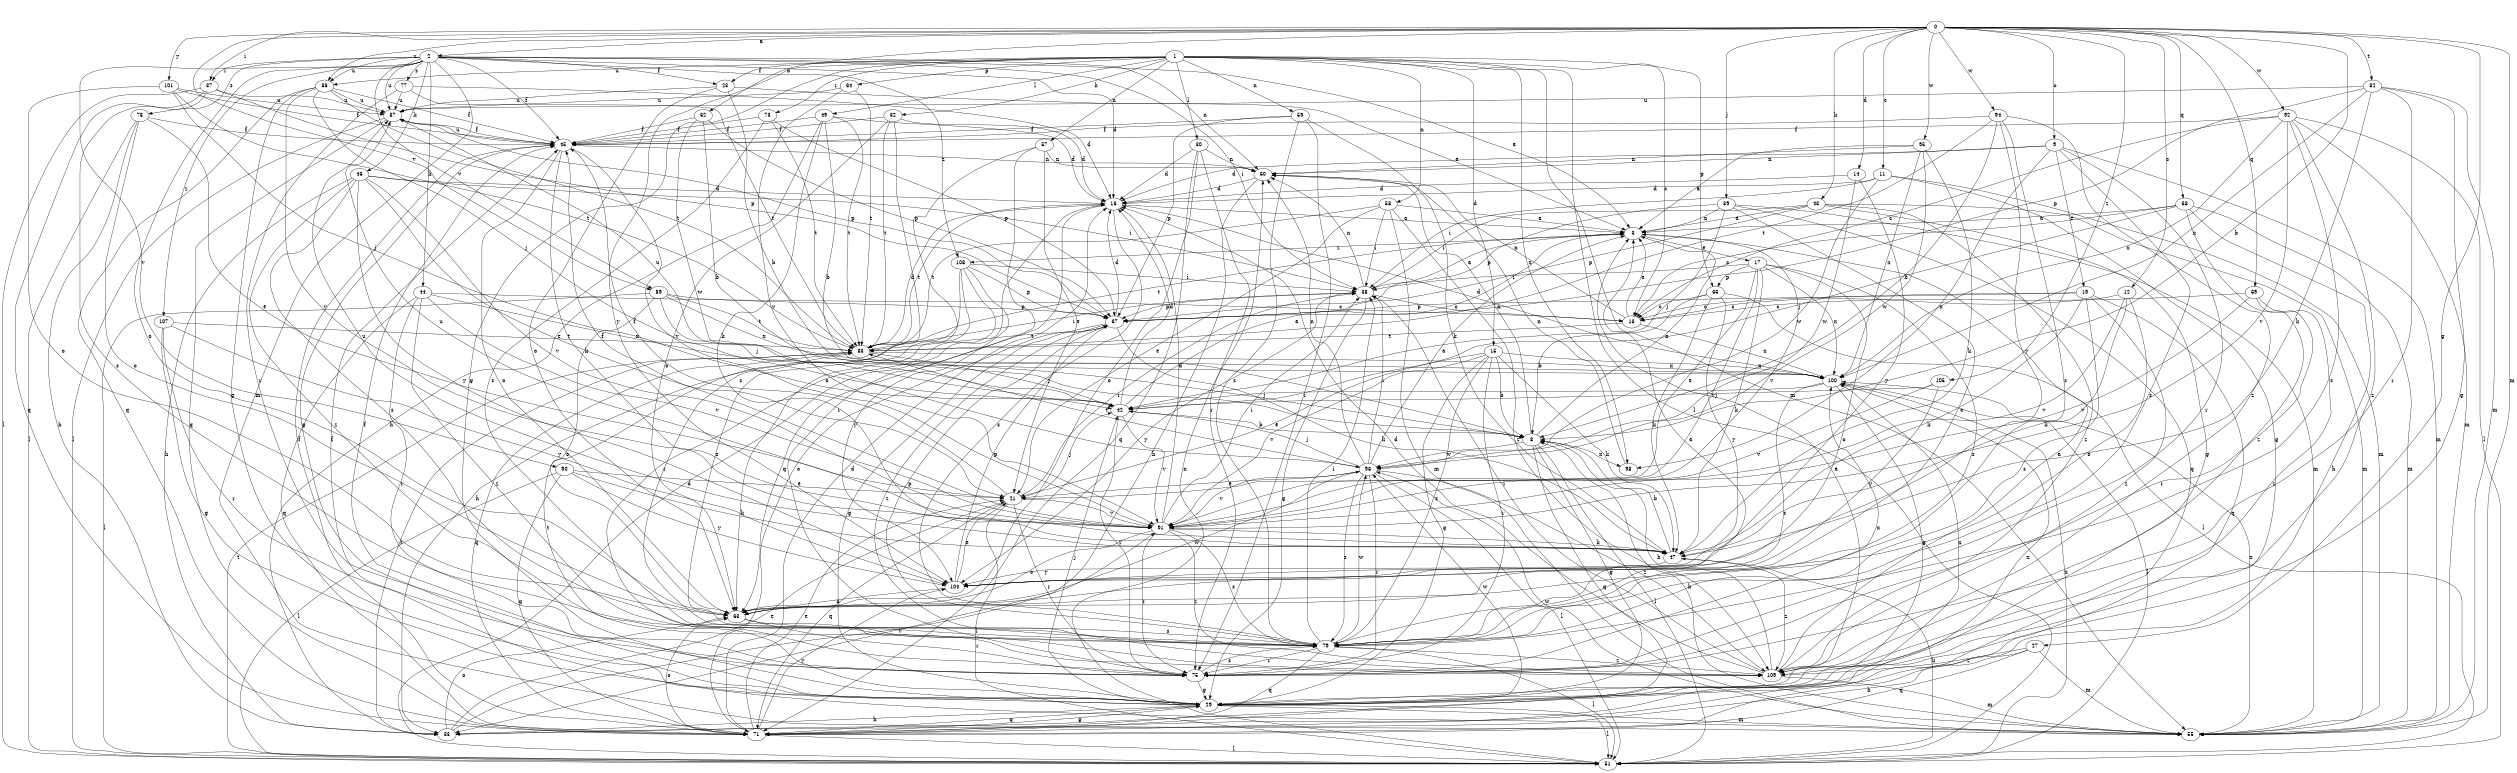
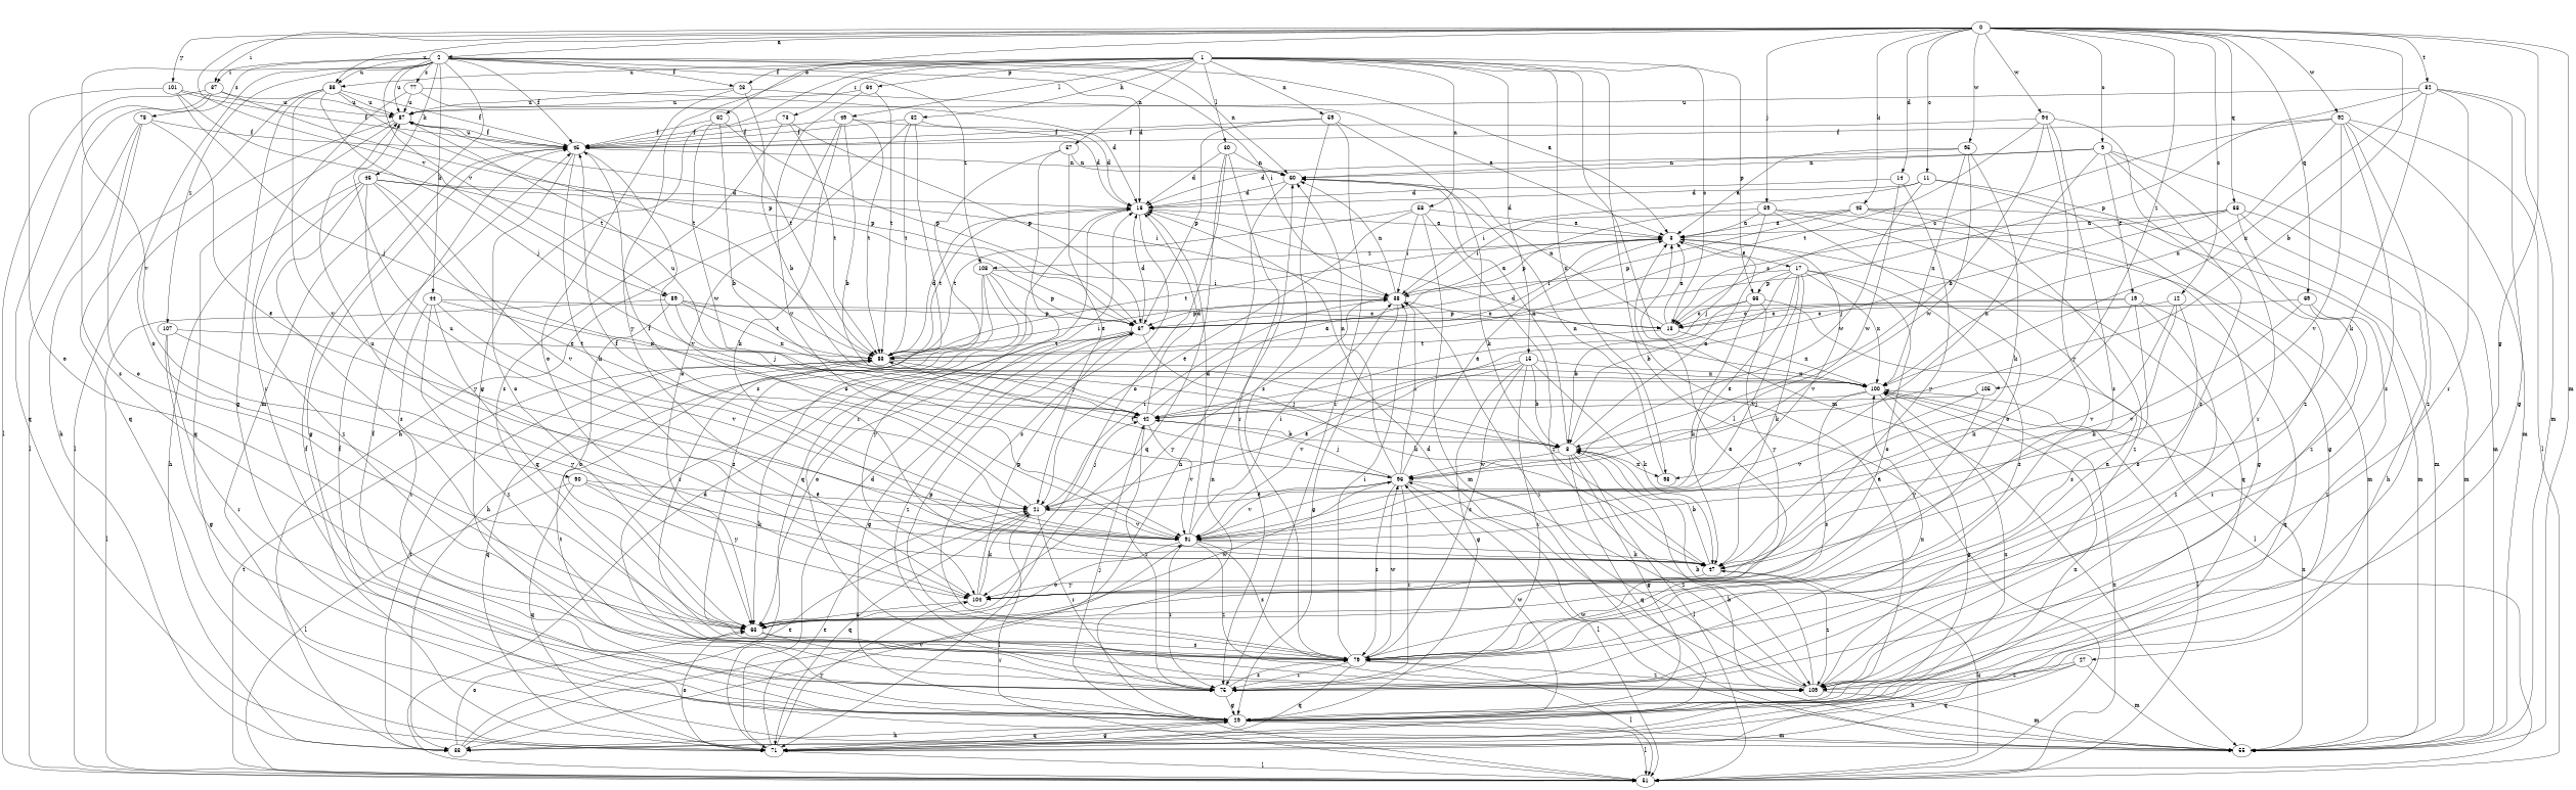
  strict digraph {
    0
    2
    8
    9
    11
    12
    14
    27
    37
    39
    43
    55
    62
    68
    69
    82
    86
    89
    92
    94
    95
    101
    105
    23
    3
    16
    n27 [label=45]
    38
    44
    46
    60
    63
    77
    78
    87
    90
    107
    108
    29
    51
    n41 [label=98]
    71
    96
    19
    75
    79
    13
    91
    47
    104
    109
    33
    67
    42
    100
    83
    1
    15
    32
    49
    n61 [label=30]
    57
    58
    59
    64
    66
    73
    21
    17
    0 -> 2 [label=a]
    0 -> 8 [label=b]
    0 -> 9 [label=c]
    0 -> 11 [label=c]
    0 -> 12 [label=c]
    0 -> 14 [label=d]
    0 -> 27 [label=g]
    0 -> 37 [label=i]
    0 -> 39 [label=j]
    0 -> 43 [label=k]
    0 -> 55 [label=m]
    0 -> 62 [label=o]
    0 -> 68 [label=q]
    0 -> 69 [label=q]
    0 -> 82 [label=t]
    0 -> 86 [label=u]
    0 -> 89 [label=v]
    0 -> 92 [label=w]
    0 -> 94 [label=w]
    0 -> 95 [label=w]
    0 -> 101 [label=y]
    0 -> 105 [label=z]
    2 -> 37 [label=i]
    2 -> 55 [label=m]
    2 -> 86 [label=u]
    2 -> 89 [label=v]
    2 -> 23 [label=f]
    2 -> 3 [label=a]
    2 -> 16 [label=d]
    2 -> n27 [label=f]
    2 -> 38 [label=i]
    2 -> 44 [label=k]
    2 -> 46 [label=k]
    2 -> 60 [label=n]
    2 -> 63 [label=o]
    2 -> 77 [label=s]
    2 -> 78 [label=s]
    2 -> 87 [label=u]
    2 -> 90 [label=v]
    2 -> 107 [label=z]
    2 -> 108 [label=z]
    8 -> 3 [label=a]
    8 -> 60 [label=n]
    8 -> 29 [label=g]
    8 -> 51 [label=l]
    8 -> n41 [label=x]
    8 -> 71 [label=q]
    8 -> 96 [label=w]
    9 -> 55 [label=m]
    9 -> 16 [label=d]
    9 -> 60 [label=n]
    9 -> n41 [label=x]
    9 -> 19 [label=e]
    9 -> 75 [label=r]
    9 -> 79 [label=s]
    11 -> 55 [label=m]
    11 -> 16 [label=d]
    11 -> 38 [label=i]
    11 -> 29 [label=g]
    11 -> 96 [label=w]
    12 -> 63 [label=o]
    12 -> 13 [label=c]
    12 -> 91 [label=v]
    12 -> 47 [label=k]
    14 -> 16 [label=d]
    14 -> 96 [label=w]
    14 -> 104 [label=y]
    27 -> 55 [label=m]
    27 -> 71 [label=q]
    27 -> 109 [label=z]
    27 -> 33 [label=h]
    37 -> 87 [label=u]
    37 -> 51 [label=l]
    37 -> 71 [label=q]
    37 -> 79 [label=s]
    37 -> 67 [label=p]
    39 -> 55 [label=m]
    39 -> 3 [label=a]
    39 -> 63 [label=o]
    39 -> 71 [label=q]
    39 -> 67 [label=p]
    39 -> 42 [label=j]
    43 -> 55 [label=m]
    43 -> 3 [label=a]
    43 -> 38 [label=i]
    43 -> 29 [label=g]
    43 -> 109 [label=z]
    43 -> 67 [label=p]
    55 -> 8 [label=b]
    55 -> n27 [label=f]
    55 -> 96 [label=w]
    55 -> 100 [label=x]
    62 -> 8 [label=b]
    62 -> n27 [label=f]
    62 -> 96 [label=w]
    62 -> 67 [label=p]
    68 -> 55 [label=m]
    68 -> 3 [label=a]
    68 -> 13 [label=c]
    68 -> 109 [label=z]
    68 -> 33 [label=h]
    68 -> 42 [label=j]
    69 -> 75 [label=r]
    69 -> 13 [label=c]
    69 -> 91 [label=v]
    69 -> 109 [label=z]
    82 -> 55 [label=m]
    82 -> 87 [label=u]
    82 -> 29 [label=g]
    82 -> 75 [label=r]
    82 -> 47 [label=k]
    82 -> 67 [label=p]
    82 -> 100 [label=x]
    86 -> n27 [label=f]
    86 -> 87 [label=u]
    86 -> 29 [label=g]
    86 -> 71 [label=q]
    86 -> 91 [label=v]
    86 -> 42 [label=j]
    86 -> 83 [label=t]
    89 -> 63 [label=o]
    89 -> 51 [label=l]
    89 -> 67 [label=p]
    89 -> 42 [label=j]
    89 -> 100 [label=x]
    89 -> 83 [label=t]
    92 -> 55 [label=m]
    92 -> n27 [label=f]
    92 -> 51 [label=l]
    92 -> 79 [label=s]
    92 -> 13 [label=c]
    92 -> 91 [label=v]
    92 -> 109 [label=z]
    92 -> 100 [label=x]
    94 -> 8 [label=b]
    94 -> n27 [label=f]
    94 -> 79 [label=s]
    94 -> 104 [label=y]
    94 -> 109 [label=z]
    94 -> 83 [label=t]
    95 -> 3 [label=a]
    95 -> 60 [label=n]
    95 -> 96 [label=w]
    95 -> 47 [label=k]
    95 -> 100 [label=x]
    101 -> n27 [label=f]
    101 -> 63 [label=o]
    101 -> 87 [label=u]
    101 -> 42 [label=j]
    101 -> 83 [label=t]
    105 -> 91 [label=v]
    105 -> 104 [label=y]
    105 -> 42 [label=j]
    23 -> 8 [label=b]
    23 -> 3 [label=a]
    23 -> 63 [label=o]
    23 -> 87 [label=u]
    3 -> 108 [label=z]
    3 -> 91 [label=v]
    3 -> 83 [label=t]
    3 -> 17 [label=e]
    16 -> 3 [label=a]
    16 -> 71 [label=q]
    16 -> 79 [label=s]
    16 -> 83 [label=t]
    n27 -> 60 [label=n]
    n27 -> 63 [label=o]
    n27 -> 87 [label=u]
    n27 -> 29 [label=g]
    n27 -> 91 [label=v]
    n27 -> 47 [label=k]
    38 -> 3 [label=a]
    38 -> 60 [label=n]
    38 -> 29 [label=g]
    38 -> 13 [label=c]
    38 -> 104 [label=y]
    38 -> 67 [label=p]
-   44 -> 71 [label=q]
+   44 -> 63 [label=q]
    44 -> 75 [label=r]
    44 -> 13 [label=c]
    44 -> 91 [label=v]
    44 -> 109 [label=z]
    44 -> 100 [label=x]
    46 -> 16 [label=d]
    46 -> 38 [label=i]
    46 -> 79 [label=s]
    46 -> 91 [label=v]
    46 -> 104 [label=y]
    46 -> 109 [label=z]
    46 -> 33 [label=h]
    46 -> 21 [label=e]
    60 -> 16 [label=d]
    60 -> 33 [label=h]
    63 -> 96 [label=w]
    63 -> 75 [label=r]
    63 -> 79 [label=s]
    77 -> 16 [label=d]
    77 -> 87 [label=u]
    77 -> 75 [label=r]
    77 -> 83 [label=t]
    78 -> n27 [label=f]
    78 -> 63 [label=o]
    78 -> 51 [label=l]
    78 -> 33 [label=h]
    78 -> 21 [label=e]
    87 -> n27 [label=f]
    87 -> 51 [label=l]
    87 -> 71 [label=q]
    87 -> 67 [label=p]
    90 -> 51 [label=l]
    90 -> 71 [label=q]
    90 -> 47 [label=k]
    90 -> 104 [label=y]
    90 -> 21 [label=e]
    107 -> 29 [label=g]
    107 -> 75 [label=r]
    107 -> 104 [label=y]
    107 -> 83 [label=t]
    108 -> 38 [label=i]
    108 -> 75 [label=r]
    108 -> 79 [label=s]
    108 -> 104 [label=y]
    108 -> 33 [label=h]
    108 -> 67 [label=p]
    29 -> 55 [label=m]
    29 -> 3 [label=a]
    29 -> n27 [label=f]
    29 -> 51 [label=l]
    29 -> 71 [label=q]
    29 -> 96 [label=w]
    29 -> 33 [label=h]
    29 -> 42 [label=j]
    29 -> 100 [label=x]
    29 -> 83 [label=t]
    51 -> 16 [label=d]
    51 -> 60 [label=n]
    51 -> 47 [label=k]
    51 -> 100 [label=x]
    51 -> 83 [label=t]
    n41 -> 60 [label=n]
    71 -> 16 [label=d]
    71 -> n27 [label=f]
    71 -> 63 [label=o]
    71 -> 29 [label=g]
    71 -> 51 [label=l]
    71 -> 104 [label=y]
    71 -> 100 [label=x]
    71 -> 21 [label=e]
    96 -> 3 [label=a]
    96 -> 38 [label=i]
    96 -> 60 [label=n]
    96 -> 51 [label=l]
    96 -> 75 [label=r]
    96 -> 79 [label=s]
    96 -> 91 [label=v]
    96 -> 109 [label=z]
    96 -> 42 [label=j]
    96 -> 83 [label=t]
    96 -> 21 [label=e]
    19 -> 71 [label=q]
    19 -> 79 [label=s]
    19 -> 13 [label=c]
    19 -> 47 [label=k]
    19 -> 109 [label=z]
    19 -> 67 [label=p]
    75 -> 29 [label=g]
    75 -> 79 [label=s]
    75 -> 100 [label=x]
    79 -> 3 [label=a]
    79 -> 38 [label=i]
    79 -> 51 [label=l]
    79 -> 71 [label=q]
    79 -> 96 [label=w]
    79 -> 75 [label=r]
    79 -> 109 [label=z]
    79 -> 67 [label=p]
    13 -> 3 [label=a]
    13 -> 60 [label=n]
    13 -> 100 [label=x]
    13 -> 83 [label=t]
    91 -> 16 [label=d]
    91 -> n27 [label=f]
    91 -> 38 [label=i]
    91 -> 63 [label=o]
    91 -> 87 [label=u]
    91 -> 75 [label=r]
    91 -> 79 [label=s]
    91 -> 47 [label=k]
    91 -> 109 [label=z]
    47 -> 8 [label=b]
    47 -> 87 [label=u]
    47 -> 104 [label=y]
    47 -> 109 [label=z]
    104 -> 63 [label=o]
    104 -> 67 [label=p]
-   104 -> 21 [label=e]
+   104 -> 21 [label=k]
    109 -> 8 [label=b]
    109 -> 55 [label=m]
    109 -> 3 [label=a]
    109 -> 16 [label=d]
    109 -> 38 [label=i]
    33 -> 63 [label=o]
    33 -> 91 [label=v]
    33 -> 83 [label=t]
    33 -> 21 [label=e]
    67 -> 16 [label=d]
    67 -> 63 [label=o]
    67 -> 29 [label=g]
    67 -> 47 [label=k]
    67 -> 109 [label=z]
    67 -> 83 [label=t]
    42 -> 8 [label=b]
    42 -> 3 [label=a]
    42 -> 16 [label=d]
    42 -> 87 [label=u]
    42 -> 75 [label=r]
    42 -> 91 [label=v]
    100 -> 16 [label=d]
    100 -> 29 [label=g]
    100 -> 51 [label=l]
    100 -> 79 [label=s]
    100 -> 42 [label=j]
    83 -> 16 [label=d]
    83 -> 38 [label=i]
    83 -> 71 [label=q]
    83 -> 42 [label=j]
    83 -> 100 [label=x]
    1 -> 55 [label=m]
    1 -> 86 [label=u]
    1 -> 23 [label=f]
    1 -> 29 [label=g]
    1 -> 51 [label=l]
    1 -> n41 [label=x]
    1 -> 13 [label=c]
    1 -> 104 [label=y]
    1 -> 15 [label=d]
    1 -> 32 [label=h]
    1 -> 49 [label=l]
    1 -> n61 [label=l]
    1 -> 57 [label=n]
    1 -> 58 [label=n]
    1 -> 59 [label=n]
    1 -> 64 [label=p]
    1 -> 66 [label=p]
    1 -> 73 [label=r]
    15 -> 8 [label=b]
    15 -> 29 [label=g]
    15 -> 75 [label=r]
    15 -> 79 [label=s]
    15 -> 91 [label=v]
    15 -> 47 [label=k]
    15 -> 100 [label=x]
    15 -> 21 [label=e]
    32 -> 16 [label=d]
    32 -> n27 [label=f]
    32 -> 63 [label=o]
    32 -> 79 [label=s]
    32 -> 83 [label=t]
    49 -> 8 [label=b]
    49 -> 16 [label=d]
    49 -> n27 [label=f]
    49 -> 47 [label=k]
    49 -> 33 [label=h]
    49 -> 83 [label=t]
    n61 -> 16 [label=d]
    n61 -> 60 [label=n]
    n61 -> 63 [label=o]
    n61 -> 71 [label=q]
    n61 -> 75 [label=r]
    57 -> 60 [label=n]
    57 -> 63 [label=o]
    57 -> 75 [label=r]
    57 -> 21 [label=e]
    58 -> 55 [label=m]
    58 -> 3 [label=a]
    58 -> 38 [label=i]
    58 -> 109 [label=z]
    58 -> 83 [label=t]
    58 -> 21 [label=e]
    59 -> n27 [label=f]
    59 -> 75 [label=r]
    59 -> 79 [label=s]
    59 -> 47 [label=k]
    59 -> 67 [label=p]
    64 -> 87 [label=u]
    64 -> 91 [label=v]
    64 -> 83 [label=t]
    66 -> 8 [label=b]
    66 -> 51 [label=l]
    66 -> 13 [label=c]
    66 -> 47 [label=k]
    66 -> 104 [label=y]
    73 -> n27 [label=f]
    73 -> 79 [label=s]
    73 -> 67 [label=p]
    73 -> 83 [label=t]
    21 -> n27 [label=f]
    21 -> 38 [label=i]
    21 -> 51 [label=l]
    21 -> 71 [label=q]
    21 -> 75 [label=r]
    21 -> 91 [label=v]
    21 -> 42 [label=j]
+   17 -> 8 [label=b]
    17 -> 38 [label=i]
    17 -> 63 [label=o]
    17 -> 79 [label=s]
    17 -> 91 [label=v]
    17 -> 47 [label=k]
    17 -> 100 [label=x]
    17 -> 66 [label=p]
    17 -> 21 [label=e]
  }
